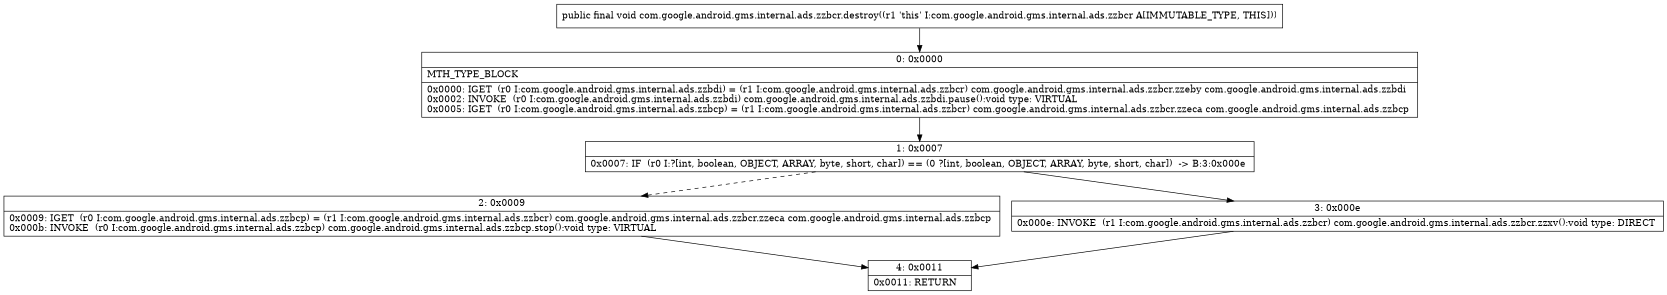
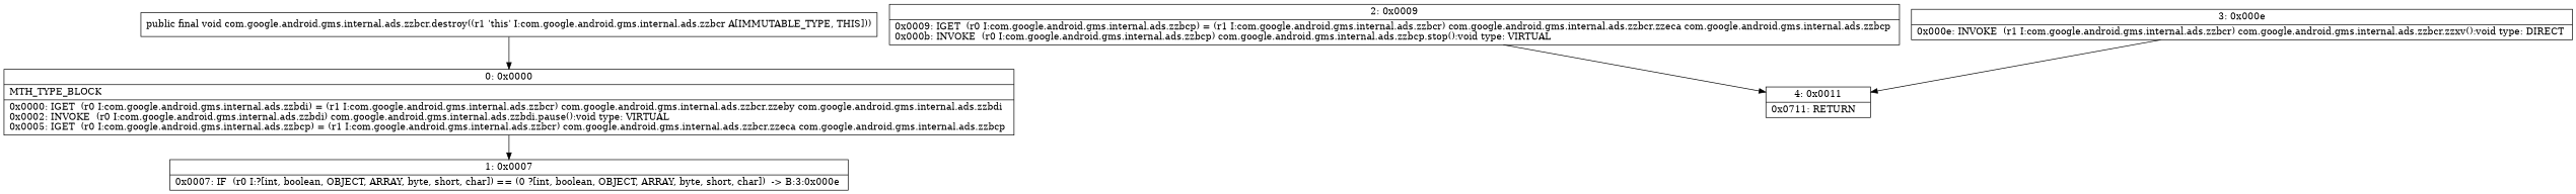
  digraph {
    node [shape=record]
    n1 [label="{0\:\ 0x0000|MTH_TYPE_BLOCK\l|0x0000: IGET  (r0 I:com.google.android.gms.internal.ads.zzbdi) = (r1 I:com.google.android.gms.internal.ads.zzbcr) com.google.android.gms.internal.ads.zzbcr.zzeby com.google.android.gms.internal.ads.zzbdi \l0x0002: INVOKE  (r0 I:com.google.android.gms.internal.ads.zzbdi) com.google.android.gms.internal.ads.zzbdi.pause():void type: VIRTUAL \l0x0005: IGET  (r0 I:com.google.android.gms.internal.ads.zzbcp) = (r1 I:com.google.android.gms.internal.ads.zzbcr) com.google.android.gms.internal.ads.zzbcr.zzeca com.google.android.gms.internal.ads.zzbcp \l}"]
    n2 [label="{1\:\ 0x0007|0x0007: IF  (r0 I:?[int, boolean, OBJECT, ARRAY, byte, short, char]) == (0 ?[int, boolean, OBJECT, ARRAY, byte, short, char])  \-\> B:3:0x000e \l}"]
    n3 [label="{2\:\ 0x0009|0x0009: IGET  (r0 I:com.google.android.gms.internal.ads.zzbcp) = (r1 I:com.google.android.gms.internal.ads.zzbcr) com.google.android.gms.internal.ads.zzbcr.zzeca com.google.android.gms.internal.ads.zzbcp \l0x000b: INVOKE  (r0 I:com.google.android.gms.internal.ads.zzbcp) com.google.android.gms.internal.ads.zzbcp.stop():void type: VIRTUAL \l}"]
    n4 [label="{3\:\ 0x000e|0x000e: INVOKE  (r1 I:com.google.android.gms.internal.ads.zzbcr) com.google.android.gms.internal.ads.zzbcr.zzxv():void type: DIRECT \l}"]
-   n5 [label="{4\:\ 0x0011|0x0011: RETURN   \l}"]
+   n5 [label="{4\:\ 0x0011|0x0711: RETURN   \l}"]
    n6 [label="{public final void com.google.android.gms.internal.ads.zzbcr.destroy((r1 'this' I:com.google.android.gms.internal.ads.zzbcr A[IMMUTABLE_TYPE, THIS])) }"]
    n1 -> n2
-   n2 -> n3 [style=dashed]
-   n2 -> n4
    n3 -> n5
    n4 -> n5
    n6 -> n1
  }
